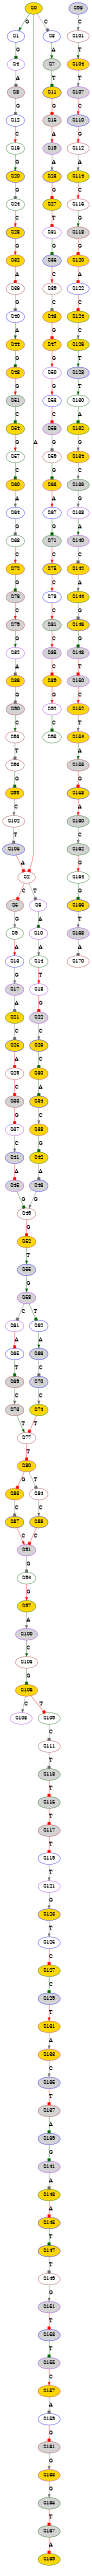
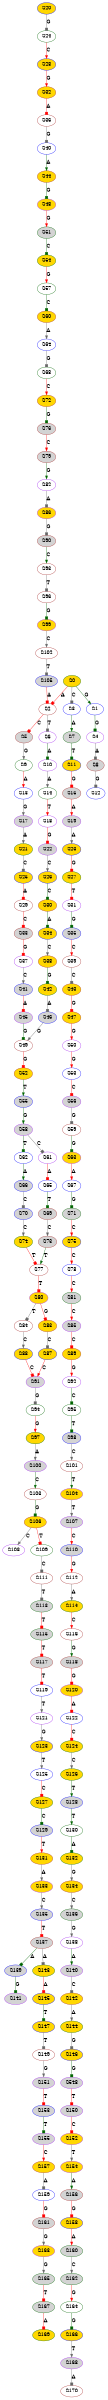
  strict digraph {
    node [color=brown fillcolor=gold style=filled]
    edge [arrowhead=box color=red]
    S0 [color=darkgreen]
    S1 [color=blue fillcolor=white]
    S2 [fillcolor=white]
    S3 [color=blue fillcolor=white]
    S4 [color=purple fillcolor=white]
    S5 [fillcolor=lightgrey]
    S6 [color=purple fillcolor=white]
    S7 [color=darkgreen fillcolor=lightgrey]
    S8 [fillcolor=lightgrey]
    S9 [color=darkgreen fillcolor=white]
    S10 [color=purple fillcolor=white]
    S11 [color=blue]
    S12 [color=blue fillcolor=white]
    S13 [color=blue fillcolor=white]
    S14 [color=darkgreen fillcolor=white]
    S15 [fillcolor=lightgrey]
-   S16 [color=darkgreen fillcolor=white]
    S17 [color=purple fillcolor=lightgrey]
    S18 [color=purple fillcolor=white]
    S19 [color=purple fillcolor=lightgrey]
    S20 [color=blue]
    S21 [color=darkgreen]
    S22 [color=purple fillcolor=lightgrey]
    S23 [color=blue]
    S24 [color=darkgreen fillcolor=white]
    S25 [color=blue]
    S26 [color=blue]
    S27 [color=darkgreen]
    S28 [color=blue]
    S29 [fillcolor=white]
    S30
    S31 [color=purple fillcolor=white]
    S32
    S33 [fillcolor=lightgrey]
    S34 [color=blue]
    S35 [color=blue fillcolor=lightgrey]
    S36 [fillcolor=white]
    S37 [color=purple fillcolor=white]
    S38
    S39 [fillcolor=white]
    S40 [color=blue fillcolor=white]
    S41 [color=blue fillcolor=lightgrey]
    S42 [color=darkgreen]
    S43
    S44
    S45 [color=purple fillcolor=lightgrey]
    S46 [color=blue fillcolor=lightgrey]
    S47
    S48 [color=purple]
    S49 [fillcolor=white]
    S50 [color=purple fillcolor=white]
    S51 [color=darkgreen fillcolor=lightgrey]
    S52
    S53 [color=blue fillcolor=white]
    S54 [color=darkgreen]
    S55 [color=blue fillcolor=lightgrey]
    S56 [color=purple fillcolor=lightgrey]
    S57 [color=darkgreen fillcolor=white]
    S58 [color=purple fillcolor=lightgrey]
    S59 [fillcolor=white]
    S60
    S61 [color=purple fillcolor=white]
    S62 [color=blue fillcolor=white]
    S63 [color=purple]
    S64 [color=blue fillcolor=white]
    S65 [color=blue fillcolor=white]
    S66 [color=blue fillcolor=lightgrey]
    S67 [color=blue fillcolor=white]
    S68 [color=darkgreen fillcolor=white]
    S69 [fillcolor=lightgrey]
    S70 [color=blue fillcolor=lightgrey]
    S71 [color=darkgreen fillcolor=lightgrey]
    S72
    S73 [fillcolor=lightgrey]
    S74 [color=darkgreen]
    S75 [color=blue]
    S76 [fillcolor=lightgrey]
    S77 [fillcolor=white]
    S78 [color=blue fillcolor=white]
    S79 [fillcolor=lightgrey]
    S80 [color=purple]
    S81 [color=darkgreen fillcolor=lightgrey]
    S82 [color=purple fillcolor=white]
    S83
    S84 [fillcolor=white]
    S85 [color=purple fillcolor=lightgrey]
    S86 [color=purple]
    S87 [color=blue]
    S88 [color=blue]
    S89
    S90 [fillcolor=lightgrey]
    S91 [color=purple fillcolor=lightgrey]
    S92 [color=purple fillcolor=white]
    S93 [fillcolor=white]
    S94 [color=darkgreen fillcolor=white]
    S95 [color=darkgreen fillcolor=white]
    S96 [fillcolor=white]
    S97 [color=darkgreen]
    S98 [color=blue fillcolor=lightgrey]
    S99 [color=purple]
    S100 [color=purple fillcolor=lightgrey]
    S101 [fillcolor=white]
    S102 [fillcolor=white]
    S103 [fillcolor=white]
    S104 [color=purple]
    S105 [color=blue fillcolor=lightgrey]
    S106
    S107 [color=purple fillcolor=lightgrey]
    S108 [color=purple fillcolor=white]
    S109 [color=darkgreen fillcolor=white]
    S110 [color=blue fillcolor=lightgrey]
    S111 [fillcolor=white]
    S112 [fillcolor=white]
    S113 [color=darkgreen fillcolor=lightgrey]
    S114 [color=darkgreen]
    S115 [color=darkgreen fillcolor=lightgrey]
    S116 [fillcolor=white]
    S117 [fillcolor=lightgrey]
    S118 [fillcolor=lightgrey]
    S119 [color=blue fillcolor=white]
    S120 [color=purple]
    S121 [color=purple fillcolor=white]
    S122 [color=blue fillcolor=white]
    S123 [color=blue]
    S124 [color=darkgreen]
    S125 [color=blue fillcolor=white]
    S126 [color=darkgreen]
    S127 [color=darkgreen]
    S128 [color=blue fillcolor=lightgrey]
    S129 [color=blue fillcolor=lightgrey]
    S130 [color=darkgreen fillcolor=white]
    S131
    S132 [color=darkgreen]
    S133 [color=purple]
    S134
    S135 [color=blue fillcolor=lightgrey]
    S136 [color=darkgreen fillcolor=lightgrey]
    S137 [fillcolor=lightgrey]
    S138 [color=purple fillcolor=white]
    S139 [color=blue fillcolor=lightgrey]
    S140 [color=purple fillcolor=lightgrey]
    S141 [color=purple fillcolor=lightgrey]
    S142
    S143 [color=darkgreen]
    S144 [color=darkgreen]
    S145 [color=blue]
    S146 [color=blue]
    S147 [color=blue]
-   S148 [color=purple fillcolor=lightgrey]
+   S148 [color=purple fillcolor=lightgrey label=S548]
    S149 [fillcolor=white]
    S150 [color=purple fillcolor=lightgrey]
    S151 [color=purple fillcolor=lightgrey]
    S152 [color=purple]
    S153 [color=blue fillcolor=lightgrey]
    S154 [color=purple]
    S155 [color=purple fillcolor=lightgrey]
    S156 [fillcolor=lightgrey]
    S157
    S158 [color=blue]
    S159 [color=blue fillcolor=white]
    S160 [color=darkgreen fillcolor=lightgrey]
    S161 [fillcolor=lightgrey]
    S162 [color=darkgreen fillcolor=lightgrey]
    S163 [color=purple]
    S164 [color=darkgreen fillcolor=white]
    S165 [color=darkgreen fillcolor=lightgrey]
    S166 [color=blue]
    S167 [color=darkgreen fillcolor=lightgrey]
    S168 [color=purple fillcolor=lightgrey]
    S169 [color=darkgreen]
    S170 [fillcolor=white]
    S0 -> S1 [arrowhead=normal color=darkgreen label=G]
    S0 -> S2 [label=A]
    S0 -> S3 [color=gray40 label=C]
    S1 -> S4 [color=darkgreen label=G]
    S2 -> S5 [label=C]
    S2 -> S6 [color=gray40 label=T]
    S3 -> S7 [arrowhead=normal color=darkgreen label=A]
    S4 -> S8 [color=gray40 label=A]
    S5 -> S9 [arrowhead=normal color=gray40 label=G]
    S6 -> S10 [color=darkgreen label=A]
    S7 -> S11 [color=darkgreen label=T]
    S8 -> S12 [color=gray40 label=G]
    S9 -> S13 [arrowhead=normal label=A]
    S10 -> S14 [arrowhead=normal color=gray40 label=A]
    S11 -> S15 [label=G]
-   S12 -> S16 [arrowhead=normal label=C]
    S13 -> S17 [arrowhead=normal color=gray40 label=G]
    S14 -> S18 [arrowhead=normal label=T]
    S15 -> S19 [arrowhead=normal label=A]
-   S16 -> S20 [arrowhead=normal color=darkgreen label=G]
-   S17 -> S21 [color=gray40 label=A]
+   S17 -> S21 [arrowhead=normal color=gray40 label=A]
    S18 -> S22 [label=G]
    S19 -> S23 [arrowhead=normal color=gray40 label=A]
    S20 -> S24 [color=gray40 label=G]
    S21 -> S25 [color=gray40 label=C]
    S22 -> S26 [arrowhead=normal color=gray40 label=C]
    S23 -> S27 [label=G]
    S24 -> S28 [arrowhead=normal label=C]
    S25 -> S29 [label=A]
    S26 -> S30 [color=darkgreen label=C]
    S27 -> S31 [label=T]
    S28 -> S32 [arrowhead=normal label=G]
    S29 -> S33 [label=C]
    S30 -> S34 [color=darkgreen label=A]
    S31 -> S35 [color=darkgreen label=G]
    S32 -> S36 [label=A]
    S33 -> S37 [label=G]
    S34 -> S38 [arrowhead=normal color=gray40 label=C]
    S35 -> S39 [arrowhead=normal label=C]
    S36 -> S40 [color=gray40 label=G]
    S37 -> S41 [arrowhead=normal color=gray40 label=C]
    S38 -> S42 [color=darkgreen label=G]
    S39 -> S43 [color=gray40 label=C]
    S40 -> S44 [arrowhead=normal color=darkgreen label=A]
    S41 -> S45 [label=A]
    S42 -> S46 [color=gray40 label=A]
    S43 -> S47 [label=G]
    S44 -> S48 [color=darkgreen label=G]
    S45 -> S49 [color=darkgreen label=G]
    S46 -> S49 [arrowhead=normal color=gray40 label=G]
    S47 -> S50 [arrowhead=normal label=G]
    S48 -> S51 [arrowhead=normal label=G]
    S49 -> S52 [label=G]
    S50 -> S53 [arrowhead=normal label=G]
    S51 -> S54 [color=darkgreen label=C]
    S52 -> S55 [arrowhead=normal color=darkgreen label=T]
    S53 -> S56 [label=C]
    S54 -> S57 [arrowhead=normal label=G]
    S55 -> S58 [arrowhead=normal color=darkgreen label=G]
    S56 -> S59 [color=gray40 label=G]
    S57 -> S60 [color=darkgreen label=C]
    S58 -> S61 [color=gray40 label=C]
    S58 -> S62 [color=darkgreen label=T]
    S59 -> S63 [color=darkgreen label=G]
    S60 -> S64 [arrowhead=normal color=gray40 label=A]
    S61 -> S65 [label=A]
    S62 -> S66 [arrowhead=normal color=darkgreen label=A]
    S63 -> S67 [arrowhead=normal label=A]
    S64 -> S68 [color=gray40 label=G]
    S65 -> S69 [color=darkgreen label=T]
    S66 -> S70 [color=gray40 label=C]
    S67 -> S71 [color=darkgreen label=G]
    S68 -> S72 [arrowhead=normal label=C]
    S69 -> S73 [arrowhead=normal color=gray40 label=C]
    S70 -> S74 [arrowhead=normal color=gray40 label=C]
    S71 -> S75 [arrowhead=normal label=C]
    S72 -> S76 [color=darkgreen label=G]
    S73 -> S77 [arrowhead=normal color=darkgreen label=T]
    S74 -> S77 [label=T]
    S75 -> S78 [arrowhead=normal label=C]
    S76 -> S79 [arrowhead=normal label=C]
    S77 -> S80 [label=T]
    S78 -> S81 [arrowhead=normal label=C]
    S79 -> S82 [arrowhead=normal color=darkgreen label=G]
    S80 -> S83 [label=G]
    S80 -> S84 [color=gray40 label=T]
    S81 -> S85 [arrowhead=normal label=C]
    S82 -> S86 [color=gray40 label=A]
    S83 -> S87 [color=gray40 label=C]
    S84 -> S88 [arrowhead=normal color=gray40 label=C]
    S85 -> S89 [label=C]
    S86 -> S90 [color=gray40 label=G]
    S87 -> S91 [arrowhead=normal label=C]
    S88 -> S91 [label=C]
    S89 -> S92 [arrowhead=normal label=G]
    S90 -> S93 [arrowhead=normal color=darkgreen label=C]
    S91 -> S94 [color=gray40 label=G]
    S92 -> S95 [color=darkgreen label=C]
    S93 -> S96 [color=gray40 label=T]
    S94 -> S97 [arrowhead=normal label=G]
+   S95 -> S98 [color=darkgreen label=T]
    S96 -> S99 [color=darkgreen label=G]
    S97 -> S100 [arrowhead=normal color=gray40 label=A]
    S98 -> S101 [arrowhead=normal color=gray40 label=C]
    S99 -> S102 [arrowhead=normal color=gray40 label=C]
    S100 -> S103 [arrowhead=normal color=darkgreen label=C]
    S101 -> S104 [arrowhead=normal color=darkgreen label=T]
    S102 -> S105 [color=gray40 label=T]
    S103 -> S106 [color=darkgreen label=G]
    S104 -> S107 [arrowhead=normal color=gray40 label=T]
    S105 -> S2 [label=A]
    S106 -> S108 [arrowhead=normal color=gray40 label=C]
    S106 -> S109 [label=T]
    S107 -> S110 [arrowhead=normal label=C]
    S109 -> S111 [color=gray40 label=C]
    S110 -> S112 [arrowhead=normal label=G]
    S111 -> S113 [color=gray40 label=T]
    S112 -> S114 [arrowhead=normal color=gray40 label=A]
    S113 -> S115 [label=T]
    S114 -> S116 [arrowhead=normal label=C]
    S115 -> S117 [label=T]
    S116 -> S118 [arrowhead=normal color=darkgreen label=G]
    S117 -> S119 [label=T]
    S118 -> S120 [label=G]
    S119 -> S121 [arrowhead=normal color=gray40 label=T]
    S120 -> S122 [label=A]
    S121 -> S123 [arrowhead=normal color=gray40 label=G]
    S122 -> S124 [label=C]
    S123 -> S125 [arrowhead=normal color=gray40 label=T]
    S124 -> S126 [arrowhead=normal color=gray40 label=C]
    S125 -> S127 [label=C]
    S126 -> S128 [arrowhead=normal color=darkgreen label=T]
    S127 -> S129 [color=darkgreen label=C]
    S128 -> S130 [arrowhead=normal color=darkgreen label=T]
    S129 -> S131 [arrowhead=normal label=T]
    S130 -> S132 [color=darkgreen label=A]
    S131 -> S133 [arrowhead=normal color=gray40 label=A]
    S132 -> S134 [arrowhead=normal color=gray40 label=G]
    S133 -> S135 [arrowhead=normal color=gray40 label=C]
    S134 -> S136 [arrowhead=normal color=gray40 label=C]
    S135 -> S137 [label=T]
    S136 -> S138 [arrowhead=normal color=gray40 label=G]
    S137 -> S139 [color=darkgreen label=A]
    S138 -> S140 [arrowhead=normal color=darkgreen label=A]
    S139 -> S141 [color=darkgreen label=G]
    S140 -> S142 [color=gray40 label=C]
-   S141 -> S143 [color=gray40 label=A]
+   S137 -> S143 [color=gray40 label=A]
    S142 -> S144 [arrowhead=normal color=gray40 label=A]
    S143 -> S145 [label=A]
    S144 -> S146 [color=gray40 label=G]
    S145 -> S147 [color=darkgreen label=T]
    S146 -> S148 [color=darkgreen label=G]
    S147 -> S149 [color=gray40 label=T]
    S148 -> S150 [label=T]
    S149 -> S151 [arrowhead=normal color=gray40 label=G]
-   S150 -> S152 [arrowhead=normal label=C]
+   S150 -> S152 [label=C]
    S151 -> S153 [label=T]
    S152 -> S154 [arrowhead=normal color=gray40 label=T]
    S153 -> S155 [color=darkgreen label=T]
    S154 -> S156 [arrowhead=normal color=darkgreen label=A]
    S155 -> S157 [arrowhead=normal label=C]
    S156 -> S158 [label=G]
    S157 -> S159 [color=gray40 label=A]
    S158 -> S160 [arrowhead=normal label=A]
    S159 -> S161 [label=G]
    S160 -> S162 [arrowhead=normal color=gray40 label=C]
    S161 -> S163 [arrowhead=normal color=gray40 label=G]
    S162 -> S164 [arrowhead=normal label=G]
    S163 -> S165 [arrowhead=normal color=gray40 label=G]
    S164 -> S166 [color=darkgreen label=G]
    S165 -> S167 [label=T]
    S166 -> S168 [arrowhead=normal color=gray40 label=T]
    S167 -> S169 [label=A]
    S168 -> S170 [color=gray40 label=A]
  }
